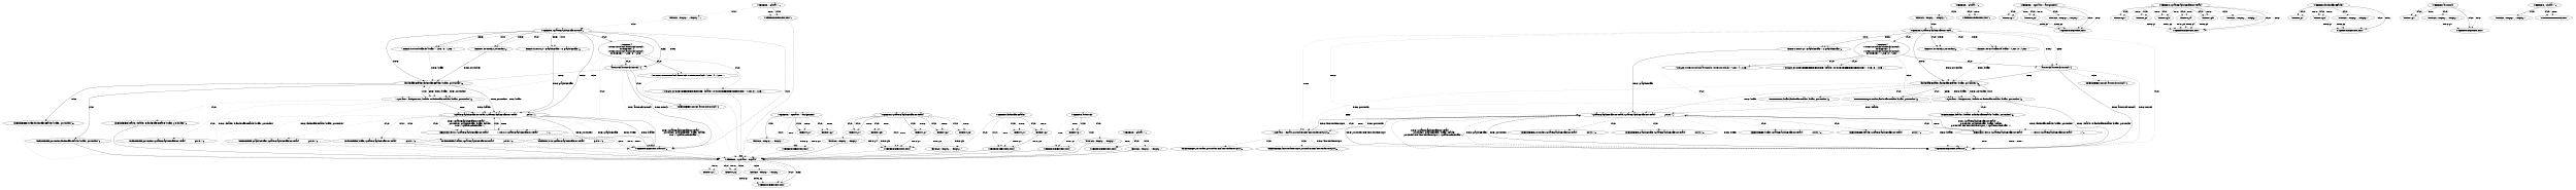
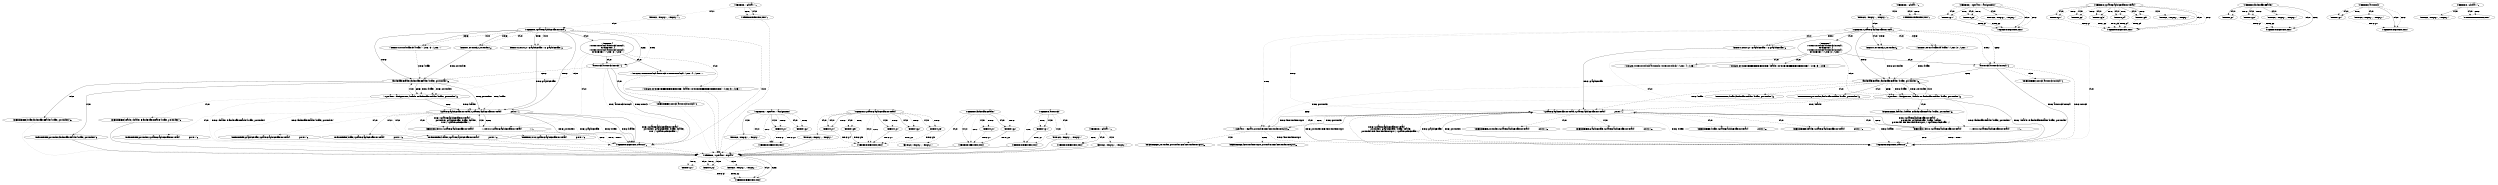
  digraph {
    edge [arrowhead=diamond style=solid]
    n1 [label=<(METHOD,&lt;operator&gt;.equals)>]
    n2 [label=<(PARAM,p1)>]
    n3 [label=<(PARAM,p2)>]
    n4 [label=<(BLOCK,&lt;empty&gt;,&lt;empty&gt;)>]
    n5 [label=<(METHOD_RETURN,ANY)>]
    n6 [label=<(METHOD,&lt;global&gt;)<SUB>1</SUB>>]
    n7 [label=<(BLOCK,&lt;empty&gt;,&lt;empty&gt;)<SUB>1</SUB>>]
    n8 [label=<(METHOD_RETURN,ANY)<SUB>1</SUB>>]
    n9 [label=<(METHOD,updateGraphicBufferInMeta)<SUB>1</SUB>>]
    n10 [label=<(PARAM,OMX_U32 portIndex)<SUB>2</SUB>>]
    n11 [label=<(PARAM,const sp&lt;GraphicBuffer&gt;&amp; graphicBuffer)<SUB>2</SUB>>]
    n12 [label="<(PARAM,OMX::buffer_id buffer)<SUB>3</SUB>>"]
    n13 [label="<(BLOCK,{\n Mutex::Autolock autoLock(mLock);\n    OMX_BUF...,{\n Mutex::Autolock autoLock(mLock);\n    OMX_BUF...)<SUB>3</SUB>>"]
    n14 [label=<(autoLock,autoLock(mLock))<SUB>4</SUB>>]
    n15 [label=<(findBufferHeader,findBufferHeader(buffer, portIndex))<SUB>5</SUB>>]
    n16 [label=<(updateGraphicBufferInMeta_l,updateGraphicBufferInMeta_l(              portI...)<SUB>7</SUB>>]
    n17 [label=<(&lt;operator&gt;.equals,portIndex == kPortIndexOutput)<SUB>9</SUB>>]
    n18 [label=<(METHOD_RETURN,status_t)<SUB>1</SUB>>]
    n19 [label="<(LOCAL,Mutex.Autolock autoLock: Mutex.Autolock)<SUB>4</SUB>>"]
    n20 [label="<(LOCAL,OMX_BUFFERHEADERTYPE* header: OMX_BUFFERHEADERTYPE*)<SUB>5</SUB>>"]
    n21 [label=<(&lt;operator&gt;.assignment,*header = findBufferHeader(buffer, portIndex))<SUB>5</SUB>>]
    n22 [label=<(RETURN,return updateGraphicBufferInMeta_l(            ...,return updateGraphicBufferInMeta_l(            ...)<SUB>7</SUB>>]
    n23 [label=<(IDENTIFIER,mLock,autoLock(mLock))<SUB>4</SUB>>]
    n24 [label=<(IDENTIFIER,buffer,findBufferHeader(buffer, portIndex))<SUB>5</SUB>>]
    n25 [label=<(IDENTIFIER,portIndex,findBufferHeader(buffer, portIndex))<SUB>5</SUB>>]
    n26 [label=<(IDENTIFIER,portIndex,updateGraphicBufferInMeta_l(              portI...)<SUB>8</SUB>>]
    n27 [label=<(IDENTIFIER,graphicBuffer,updateGraphicBufferInMeta_l(              portI...)<SUB>8</SUB>>]
    n28 [label=<(IDENTIFIER,buffer,updateGraphicBufferInMeta_l(              portI...)<SUB>8</SUB>>]
    n29 [label=<(IDENTIFIER,header,updateGraphicBufferInMeta_l(              portI...)<SUB>8</SUB>>]
    n30 [label=<(IDENTIFIER,portIndex,portIndex == kPortIndexOutput)<SUB>9</SUB>>]
    n31 [label=<(IDENTIFIER,kPortIndexOutput,portIndex == kPortIndexOutput)<SUB>9</SUB>>]
    n32 [label=<(IDENTIFIER,header,*header = findBufferHeader(buffer, portIndex))<SUB>5</SUB>>]
    n33 [label=<(METHOD,&lt;operator&gt;.assignment)>]
    n34 [label=<(PARAM,p1)>]
    n35 [label=<(PARAM,p2)>]
    n36 [label=<(BLOCK,&lt;empty&gt;,&lt;empty&gt;)>]
    n37 [label=<(METHOD_RETURN,ANY)>]
    n38 [label=<(METHOD,updateGraphicBufferInMeta_l)>]
    n39 [label=<(PARAM,p1)>]
    n40 [label=<(PARAM,p2)>]
    n41 [label=<(PARAM,p3)>]
    n42 [label=<(PARAM,p4)>]
    n43 [label=<(PARAM,p5)>]
    n44 [label=<(BLOCK,&lt;empty&gt;,&lt;empty&gt;)>]
    n45 [label=<(METHOD_RETURN,ANY)>]
    n46 [label=<(METHOD,findBufferHeader)>]
    n47 [label=<(PARAM,p1)>]
    n48 [label=<(PARAM,p2)>]
    n49 [label=<(BLOCK,&lt;empty&gt;,&lt;empty&gt;)>]
    n50 [label=<(METHOD_RETURN,ANY)>]
    n51 [label=<(METHOD,autoLock)>]
    n52 [label=<(PARAM,p1)>]
    n53 [label=<(BLOCK,&lt;empty&gt;,&lt;empty&gt;)>]
    n54 [label=<(METHOD_RETURN,ANY)>]
    n55 [label=<(METHOD,&lt;global&gt;)<SUB>1</SUB>>]
    n56 [label=<(BLOCK,&lt;empty&gt;,&lt;empty&gt;)>]
    n57 [label=<(METHOD_RETURN,ANY)>]
    n58 [label=<(METHOD,&lt;global&gt;)<SUB>1</SUB>>]
    n59 [label=<(BLOCK,&lt;empty&gt;,&lt;empty&gt;)<SUB>1</SUB>>]
    n60 [label=<(METHOD_RETURN,ANY)<SUB>1</SUB>>]
    n61 [label=<(METHOD,updateGraphicBufferInMeta)<SUB>1</SUB>>]
    n62 [label=<(PARAM,OMX_U32 portIndex)<SUB>2</SUB>>]
    n63 [label=<(PARAM,const sp&lt;GraphicBuffer&gt;&amp; graphicBuffer)<SUB>2</SUB>>]
    n64 [label="<(PARAM,OMX::buffer_id buffer)<SUB>3</SUB>>"]
    n65 [label="<(BLOCK,{\n Mutex::Autolock autoLock(mLock);\n    OMX_BUF...,{\n Mutex::Autolock autoLock(mLock);\n    OMX_BUF...)<SUB>3</SUB>>"]
    n66 [label=<(autoLock,autoLock(mLock))<SUB>4</SUB>>]
    n67 [label=<(findBufferHeader,findBufferHeader(buffer, portIndex))<SUB>5</SUB>>]
    n68 [label=<(updateGraphicBufferInMeta_l,updateGraphicBufferInMeta_l(              portI...)<SUB>7</SUB>>]
    n69 [label=<(METHOD_RETURN,status_t)<SUB>1</SUB>>]
    n70 [label="<(LOCAL,Mutex.Autolock autoLock: Mutex.Autolock)<SUB>4</SUB>>"]
    n71 [label="<(LOCAL,OMX_BUFFERHEADERTYPE* header: OMX_BUFFERHEADERTYPE*)<SUB>5</SUB>>"]
    n72 [label=<(&lt;operator&gt;.assignment,*header = findBufferHeader(buffer, portIndex))<SUB>5</SUB>>]
    n73 [label=<(RETURN,return updateGraphicBufferInMeta_l(            ...,return updateGraphicBufferInMeta_l(            ...)<SUB>7</SUB>>]
    n74 [label=<(IDENTIFIER,mLock,autoLock(mLock))<SUB>4</SUB>>]
    n75 [label=<(IDENTIFIER,buffer,findBufferHeader(buffer, portIndex))<SUB>5</SUB>>]
    n76 [label=<(IDENTIFIER,portIndex,findBufferHeader(buffer, portIndex))<SUB>5</SUB>>]
    n77 [label=<(IDENTIFIER,portIndex,updateGraphicBufferInMeta_l(              portI...)<SUB>8</SUB>>]
    n78 [label=<(IDENTIFIER,graphicBuffer,updateGraphicBufferInMeta_l(              portI...)<SUB>8</SUB>>]
    n79 [label=<(IDENTIFIER,buffer,updateGraphicBufferInMeta_l(              portI...)<SUB>8</SUB>>]
    n80 [label=<(IDENTIFIER,header,updateGraphicBufferInMeta_l(              portI...)<SUB>8</SUB>>]
    n81 [label=<(LITERAL,true,updateGraphicBufferInMeta_l(              portI...)<SUB>9</SUB>>]
    n82 [label=<(IDENTIFIER,header,*header = findBufferHeader(buffer, portIndex))<SUB>5</SUB>>]
    n83 [label=<(METHOD,&lt;operator&gt;.assignment)>]
    n84 [label=<(PARAM,p1)>]
    n85 [label=<(PARAM,p2)>]
    n86 [label=<(BLOCK,&lt;empty&gt;,&lt;empty&gt;)>]
    n87 [label=<(METHOD_RETURN,ANY)>]
    n88 [label=<(METHOD,updateGraphicBufferInMeta_l)>]
    n89 [label=<(PARAM,p1)>]
    n90 [label=<(PARAM,p2)>]
    n91 [label=<(PARAM,p3)>]
    n92 [label=<(PARAM,p4)>]
    n93 [label=<(PARAM,p5)>]
    n94 [label=<(BLOCK,&lt;empty&gt;,&lt;empty&gt;)>]
    n95 [label=<(METHOD_RETURN,ANY)>]
    n96 [label=<(METHOD,findBufferHeader)>]
    n97 [label=<(PARAM,p1)>]
    n98 [label=<(PARAM,p2)>]
    n99 [label=<(BLOCK,&lt;empty&gt;,&lt;empty&gt;)>]
    n100 [label=<(METHOD_RETURN,ANY)>]
    n101 [label=<(METHOD,autoLock)>]
    n102 [label=<(PARAM,p1)>]
    n103 [label=<(BLOCK,&lt;empty&gt;,&lt;empty&gt;)>]
    n104 [label=<(METHOD_RETURN,ANY)>]
    n105 [label=<(METHOD,&lt;global&gt;)<SUB>1</SUB>>]
    n106 [label=<(BLOCK,&lt;empty&gt;,&lt;empty&gt;)>]
    n107 [label=<(METHOD_RETURN,ANY)>]
    n1 -> n2 [arrowhead=vee label="AST: " style=dotted]
    n1 -> n2 [arrowhead=vee label="DDG: " style=dashed]
    n1 -> n3 [label="AST: "]
    n1 -> n3 [label="DDG: " style=dashed]
    n1 -> n4 [arrowhead=vee label="AST: " style=dashed]
    n1 -> n5 [label="AST: " style=dashed]
    n1 -> n5 [arrowhead=vee label="CFG: "]
    n2 -> n5 [label="DDG: p1" style=dotted]
    n3 -> n5 [arrowhead=vee label="DDG: p2" style=dotted]
    n6 -> n7 [label="AST: " style=dotted]
    n6 -> n8 [arrowhead=vee label="AST: " style=dashed]
    n6 -> n8 [label="CFG: " style=dotted]
    n7 -> n9 [arrowhead=vee label="AST: "]
    n9 -> n10 [label="AST: "]
    n9 -> n10 [label="DDG: " style=dashed]
    n9 -> n11 [arrowhead=vee label="AST: " style=dotted]
    n9 -> n11 [arrowhead=vee label="DDG: "]
    n9 -> n12 [arrowhead=vee label="AST: " style=dotted]
    n9 -> n12 [arrowhead=vee label="DDG: " style=dashed]
    n9 -> n13 [label="AST: "]
    n9 -> n14 [arrowhead=vee label="CFG: " style=dashed]
    n9 -> n14 [arrowhead=vee label="DDG: " style=dashed]
    n9 -> n15 [label="DDG: "]
    n9 -> n16 [label="DDG: " style=dotted]
    n9 -> n17 [arrowhead=vee label="DDG: " style=dotted]
    n9 -> n18 [label="AST: " style=dotted]
    n10 -> n15 [arrowhead=vee label="DDG: portIndex" style=dotted]
    n11 -> n16 [label="DDG: graphicBuffer"]
    n12 -> n15 [arrowhead=vee label="DDG: buffer" style=dashed]
    n13 -> n14 [arrowhead=vee label="AST: "]
    n13 -> n19 [arrowhead=vee label="AST: "]
    n13 -> n20 [arrowhead=vee label="AST: "]
    n13 -> n21 [arrowhead=vee label="AST: " style=dashed]
    n13 -> n22 [label="AST: " style=dotted]
    n14 -> n15 [arrowhead=vee label="CFG: "]
    n14 -> n18 [arrowhead=vee label="DDG: autoLock(mLock)"]
    n14 -> n18 [arrowhead=vee label="DDG: mLock" style=dashed]
    n14 -> n23 [label="AST: " style=dashed]
    n15 -> n16 [arrowhead=vee label="DDG: buffer" style=dashed]
    n15 -> n17 [arrowhead=vee label="DDG: portIndex" style=dotted]
    n15 -> n21 [arrowhead=vee label="CFG: " style=dashed]
    n15 -> n21 [label="DDG: buffer" style=dashed]
    n15 -> n21 [arrowhead=vee label="DDG: portIndex"]
    n15 -> n24 [label="AST: " style=dashed]
    n15 -> n25 [arrowhead=vee label="AST: "]
    n16 -> n17 [arrowhead=vee label="AST: " style=dotted]
    n16 -> n18 [label="DDG: portIndex"]
    n16 -> n18 [label="DDG: graphicBuffer" style=dashed]
    n16 -> n18 [label="DDG: buffer" style=dotted]
    n16 -> n18 [label="DDG: header" style=dotted]
    n16 -> n18 [label="DDG: portIndex == kPortIndexOutput"]
    n16 -> n18 [arrowhead=vee label="DDG: updateGraphicBufferInMeta_l(\n             portIndex, graphicBuffer, buffer, header,\n            portIndex == kPortIndexOutput /* updateCodecBuffer */)" style=dashed]
    n16 -> n22 [label="CFG: "]
    n16 -> n22 [arrowhead=vee label="DDG: updateGraphicBufferInMeta_l(\n             portIndex, graphicBuffer, buffer, header,\n            portIndex == kPortIndexOutput /* updateCodecBuffer */)"]
    n16 -> n26 [label="AST: " style=dashed]
    n16 -> n27 [label="AST: " style=dashed]
    n16 -> n28 [arrowhead=vee label="AST: " style=dotted]
    n16 -> n29 [arrowhead=vee label="AST: " style=dashed]
    n17 -> n16 [arrowhead=vee label="CFG: " style=dotted]
    n17 -> n16 [arrowhead=vee label="DDG: portIndex" style=dashed]
    n17 -> n16 [arrowhead=vee label="DDG: kPortIndexOutput"]
    n17 -> n18 [label="DDG: kPortIndexOutput" style=dashed]
    n17 -> n30 [label="AST: " style=dashed]
-   n17 -> n31 [arrowhead=vee label="AST: " style=dotted]
+   n17 -> n31 [arrowhead=vee label="CFG: " style=dotted]
    n21 -> n15 [label="AST: "]
    n21 -> n16 [arrowhead=vee label="DDG: header" style=dashed]
    n21 -> n17 [label="CFG: " style=dotted]
    n21 -> n18 [arrowhead=vee label="DDG: findBufferHeader(buffer, portIndex)" style=dotted]
    n21 -> n18 [label="DDG: *header = findBufferHeader(buffer, portIndex)"]
    n21 -> n32 [arrowhead=vee label="AST: "]
    n22 -> n16 [label="AST: " style=dotted]
    n22 -> n18 [arrowhead=vee label="CFG: " style=dotted]
    n22 -> n18 [arrowhead=vee label="DDG: &lt;RET&gt;" style=dotted]
    n33 -> n34 [label="AST: " style=dashed]
    n33 -> n34 [label="DDG: "]
    n33 -> n35 [arrowhead=vee label="AST: " style=dotted]
    n33 -> n35 [label="DDG: " style=dashed]
    n33 -> n36 [arrowhead=vee label="AST: "]
    n33 -> n37 [label="AST: "]
    n33 -> n37 [label="CFG: " style=dashed]
    n34 -> n37 [label="DDG: p1"]
    n35 -> n37 [label="DDG: p2"]
    n38 -> n39 [arrowhead=vee label="AST: "]
    n38 -> n39 [arrowhead=vee label="DDG: " style=dashed]
    n38 -> n40 [arrowhead=vee label="AST: " style=dashed]
    n38 -> n40 [label="DDG: " style=dashed]
    n38 -> n41 [label="AST: " style=dotted]
    n38 -> n41 [label="DDG: "]
    n38 -> n42 [label="AST: " style=dashed]
    n38 -> n42 [arrowhead=vee label="DDG: " style=dashed]
    n38 -> n43 [label="AST: "]
    n38 -> n43 [arrowhead=vee label="DDG: "]
    n38 -> n44 [label="AST: " style=dotted]
    n38 -> n45 [label="AST: "]
    n38 -> n45 [label="CFG: " style=dashed]
    n39 -> n45 [label="DDG: p1" style=dashed]
    n40 -> n45 [label="DDG: p2" style=dotted]
    n41 -> n45 [label="DDG: p3" style=dotted]
    n42 -> n45 [label="DDG: p4" style=dashed]
    n43 -> n45 [label="DDG: p5" style=dashed]
    n46 -> n47 [label="AST: "]
    n46 -> n47 [arrowhead=vee label="DDG: " style=dotted]
    n46 -> n48 [label="AST: "]
    n46 -> n48 [arrowhead=vee label="DDG: " style=dotted]
    n46 -> n49 [arrowhead=vee label="AST: "]
    n46 -> n50 [label="AST: " style=dotted]
    n46 -> n50 [label="CFG: "]
    n47 -> n50 [label="DDG: p1" style=dotted]
    n48 -> n50 [label="DDG: p2" style=dashed]
    n51 -> n52 [label="AST: " style=dashed]
    n51 -> n52 [label="DDG: "]
    n51 -> n53 [arrowhead=vee label="AST: " style=dashed]
    n51 -> n54 [label="AST: "]
    n51 -> n54 [arrowhead=vee label="CFG: " style=dashed]
    n52 -> n54 [label="DDG: p1" style=dotted]
    n55 -> n56 [arrowhead=vee label="AST: "]
    n55 -> n57 [label="AST: " style=dashed]
    n55 -> n57 [arrowhead=vee label="CFG: " style=dotted]
    n58 -> n59 [arrowhead=vee label="AST: " style=dotted]
    n58 -> n60 [arrowhead=vee label="AST: "]
    n58 -> n60 [arrowhead=vee label="CFG: " style=dashed]
    n59 -> n61 [label="AST: " style=dotted]
    n60 -> n1 [style=dashed]
    n61 -> n62 [arrowhead=vee label="AST: " style=dashed]
    n61 -> n62 [label="DDG: "]
    n61 -> n63 [arrowhead=vee label="AST: " style=dashed]
    n61 -> n63 [arrowhead=vee label="DDG: "]
    n61 -> n64 [arrowhead=vee label="AST: " style=dashed]
    n61 -> n64 [arrowhead=vee label="DDG: "]
    n61 -> n65 [arrowhead=vee label="AST: "]
    n61 -> n66 [label="CFG: "]
    n61 -> n66 [label="DDG: " style=dotted]
    n61 -> n67 [label="DDG: "]
    n61 -> n68 [arrowhead=vee label="DDG: "]
    n61 -> n69 [arrowhead=vee label="AST: " style=dashed]
    n62 -> n67 [arrowhead=vee label="DDG: portIndex"]
    n63 -> n68 [label="DDG: graphicBuffer"]
    n64 -> n67 [arrowhead=vee label="DDG: buffer" style=dashed]
    n65 -> n66 [label="AST: "]
    n65 -> n70 [arrowhead=vee label="AST: "]
    n65 -> n71 [label="AST: " style=dashed]
    n65 -> n72 [label="AST: " style=dotted]
    n65 -> n73 [label="AST: " style=dotted]
    n66 -> n67 [arrowhead=vee label="CFG: " style=dashed]
    n66 -> n69 [arrowhead=vee label="DDG: autoLock(mLock)" style=dotted]
    n66 -> n69 [arrowhead=vee label="DDG: mLock"]
    n66 -> n74 [label="AST: "]
    n67 -> n68 [label="DDG: portIndex"]
    n67 -> n68 [arrowhead=vee label="DDG: buffer" style=dotted]
    n67 -> n72 [label="CFG: "]
    n67 -> n72 [label="DDG: buffer" style=dotted]
    n67 -> n72 [arrowhead=vee label="DDG: portIndex" style=dashed]
    n67 -> n75 [label="AST: "]
    n67 -> n76 [arrowhead=vee label="AST: "]
    n68 -> n69 [label="DDG: portIndex"]
    n68 -> n69 [label="DDG: graphicBuffer" style=dotted]
    n68 -> n69 [label="DDG: buffer" style=dotted]
    n68 -> n69 [arrowhead=vee label="DDG: header"]
    n68 -> n69 [label="DDG: updateGraphicBufferInMeta_l(\n             portIndex, graphicBuffer, buffer, header,\n            true /* updateCodecBuffer */)"]
    n68 -> n73 [label="CFG: "]
    n68 -> n73 [label="DDG: updateGraphicBufferInMeta_l(\n             portIndex, graphicBuffer, buffer, header,\n            true /* updateCodecBuffer */)" style=dashed]
    n68 -> n77 [label="AST: " style=dotted]
    n68 -> n78 [arrowhead=vee label="AST: " style=dotted]
    n68 -> n79 [label="AST: " style=dashed]
    n68 -> n80 [label="AST: " style=dotted]
    n68 -> n81 [arrowhead=vee label="AST: " style=dotted]
    n69 -> n1 [arrowhead=vee style=dashed]
    n70 -> n1 [style=dashed]
    n71 -> n1 [style=dashed]
    n72 -> n67 [label="AST: " style=dashed]
    n72 -> n68 [label="CFG: "]
    n72 -> n68 [label="DDG: header" style=dotted]
    n72 -> n69 [arrowhead=vee label="DDG: findBufferHeader(buffer, portIndex)" style=dotted]
    n72 -> n69 [arrowhead=vee label="DDG: *header = findBufferHeader(buffer, portIndex)" style=dotted]
    n72 -> n82 [arrowhead=vee label="AST: " style=dotted]
    n73 -> n68 [arrowhead=vee label="AST: "]
    n73 -> n69 [label="CFG: " style=dashed]
    n73 -> n69 [arrowhead=vee label="DDG: &lt;RET&gt;" style=dotted]
    n74 -> n1 [style=dotted]
    n75 -> n1 [arrowhead=vee style=dotted]
    n76 -> n1
    n77 -> n1 [arrowhead=vee style=dotted]
    n78 -> n1 [style=dotted]
    n79 -> n1
    n80 -> n1 [style=dashed]
    n81 -> n1 [arrowhead=vee style=dotted]
    n82 -> n1 [arrowhead=vee]
    n83 -> n84 [label="AST: "]
    n83 -> n84 [arrowhead=vee label="DDG: " style=dashed]
    n83 -> n85 [arrowhead=vee label="AST: " style=dashed]
    n83 -> n85 [arrowhead=vee label="DDG: " style=dashed]
    n83 -> n86 [arrowhead=vee label="AST: "]
    n83 -> n87 [arrowhead=vee label="AST: " style=dotted]
    n83 -> n87 [label="CFG: " style=dashed]
    n84 -> n87 [arrowhead=vee label="DDG: p1" style=dashed]
    n85 -> n87 [label="DDG: p2" style=dashed]
    n86 -> n1 [arrowhead=vee style=dashed]
    n87 -> n1 [arrowhead=vee style=dashed]
    n88 -> n89 [arrowhead=vee label="AST: "]
    n88 -> n89 [arrowhead=vee label="DDG: " style=dotted]
    n88 -> n90 [label="AST: "]
    n88 -> n90 [label="DDG: " style=dashed]
    n88 -> n91 [arrowhead=vee label="AST: " style=dashed]
    n88 -> n91 [arrowhead=vee label="DDG: " style=dashed]
    n88 -> n92 [label="AST: "]
    n88 -> n92 [arrowhead=vee label="DDG: "]
    n88 -> n93 [label="AST: " style=dotted]
    n88 -> n93 [arrowhead=vee label="DDG: " style=dotted]
    n88 -> n94 [arrowhead=vee label="AST: " style=dashed]
    n88 -> n95 [arrowhead=vee label="AST: " style=dotted]
    n88 -> n95 [arrowhead=vee label="CFG: " style=dotted]
    n89 -> n95 [label="DDG: p1"]
    n90 -> n95 [label="DDG: p2" style=dotted]
    n91 -> n95 [label="DDG: p3" style=dashed]
    n92 -> n95 [label="DDG: p4" style=dashed]
    n93 -> n95 [label="DDG: p5"]
    n94 -> n1
    n95 -> n1 [style=dashed]
    n96 -> n97 [arrowhead=vee label="AST: " style=dotted]
    n96 -> n97 [label="DDG: " style=dotted]
    n96 -> n98 [label="AST: "]
    n96 -> n98 [arrowhead=vee label="DDG: " style=dotted]
    n96 -> n99 [label="AST: " style=dashed]
    n96 -> n100 [label="AST: " style=dashed]
    n96 -> n100 [arrowhead=vee label="CFG: " style=dotted]
    n97 -> n100 [label="DDG: p1" style=dashed]
    n98 -> n100 [arrowhead=vee label="DDG: p2"]
    n99 -> n1 [arrowhead=vee style=dotted]
    n100 -> n1
    n101 -> n102 [label="AST: "]
    n101 -> n102 [label="DDG: " style=dashed]
    n101 -> n103 [arrowhead=vee label="AST: " style=dotted]
    n101 -> n104 [arrowhead=vee label="AST: " style=dashed]
    n101 -> n104 [label="CFG: " style=dotted]
    n102 -> n104 [label="DDG: p1"]
    n103 -> n1 [arrowhead=vee]
    n104 -> n1 [arrowhead=vee]
    n105 -> n106 [arrowhead=vee label="AST: " style=dashed]
    n105 -> n107 [arrowhead=vee label="AST: "]
    n105 -> n107 [label="CFG: " style=dotted]
    n106 -> n1
    n107 -> n1 [arrowhead=vee style=dashed]
  }
